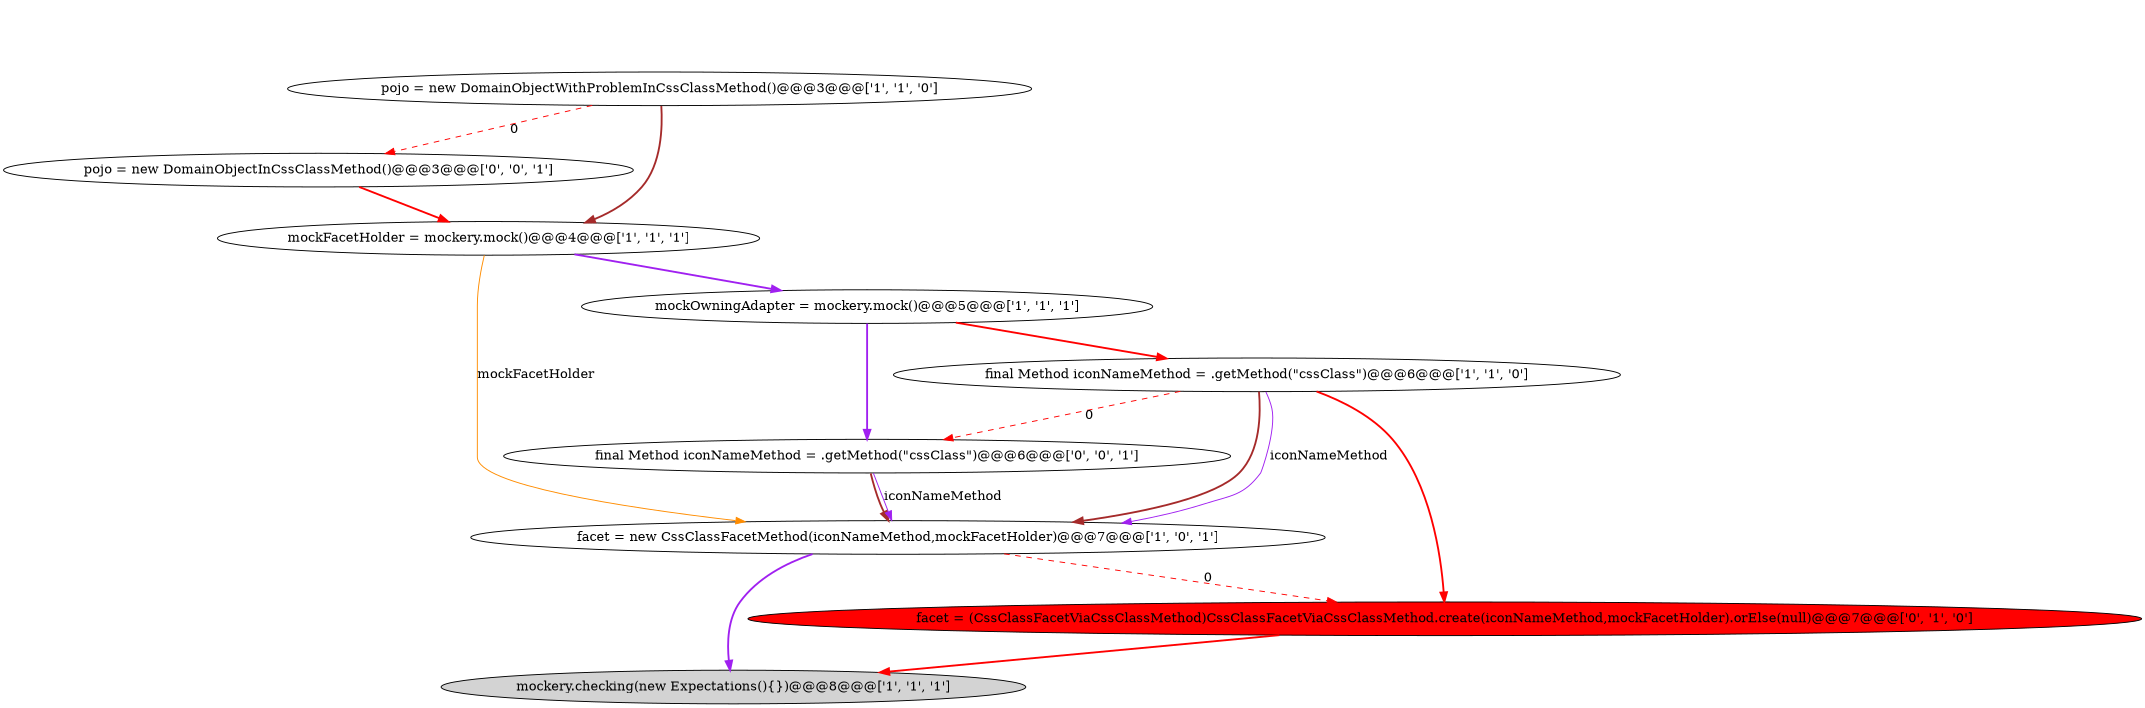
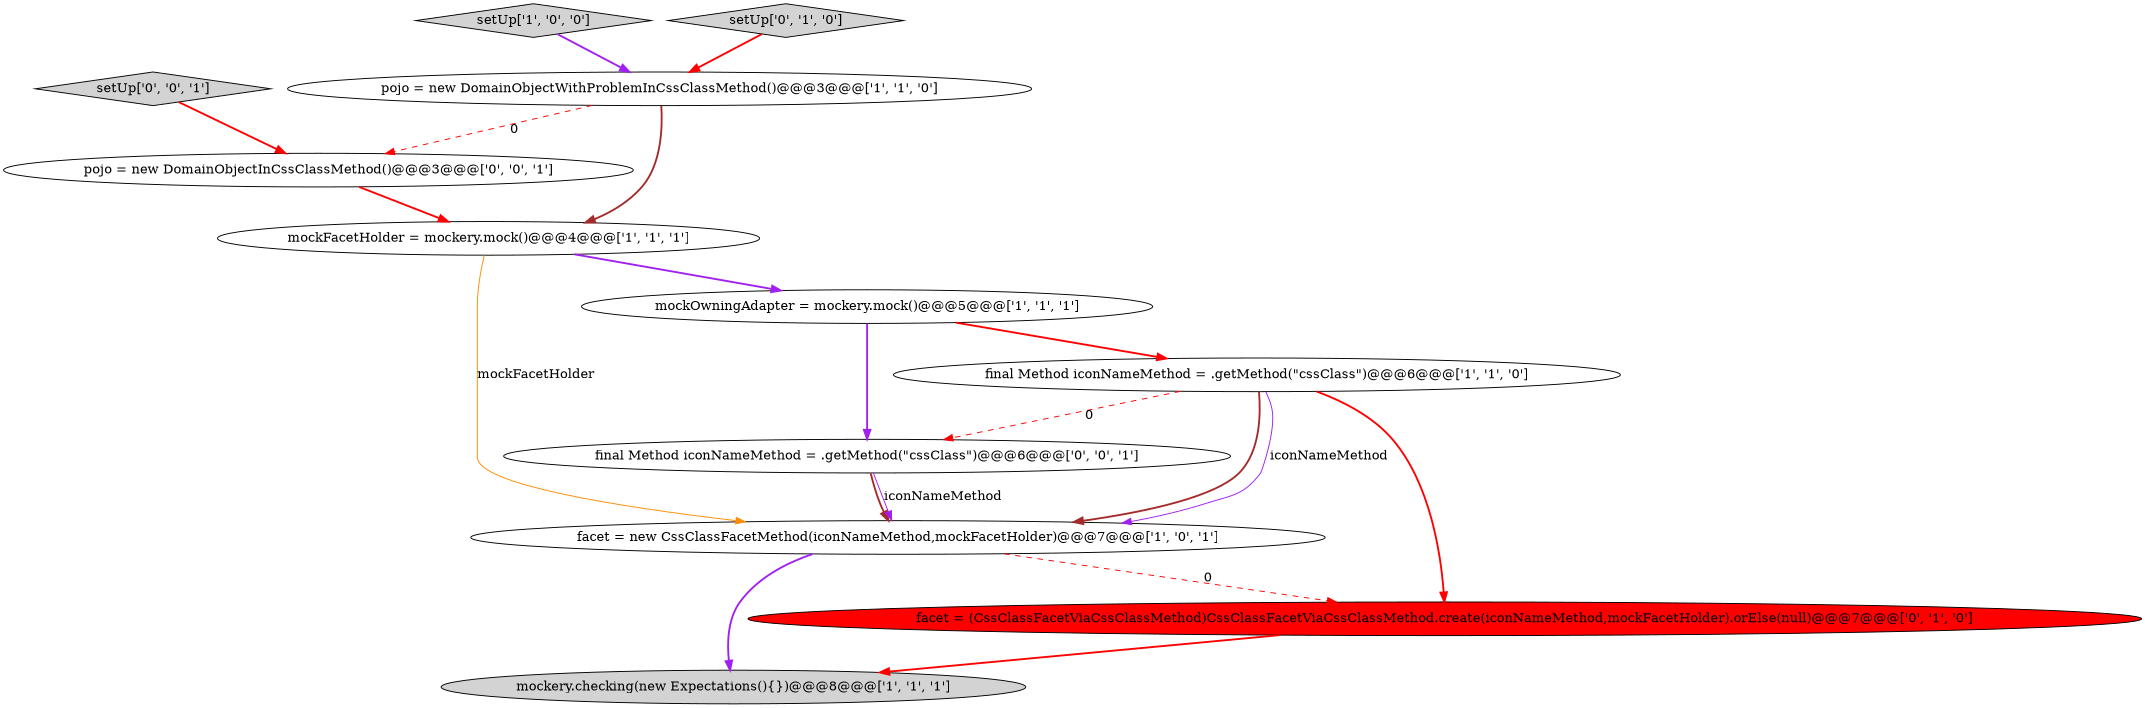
  digraph {
    node [fillcolor=white shape=ellipse style=filled]
    edge [color=red style=bold]
    n1 [fillcolor=lightgray label="mockery.checking(new Expectations(){})@@@8@@@['1', '1', '1']"]
    n2 [label="pojo = new DomainObjectWithProblemInCssClassMethod()@@@3@@@['1', '1', '0']"]
    n3 [label="mockFacetHolder = mockery.mock()@@@4@@@['1', '1', '1']"]
    n4 [label="pojo = new DomainObjectInCssClassMethod()@@@3@@@['0', '0', '1']"]
    n5 [label="facet = new CssClassFacetMethod(iconNameMethod,mockFacetHolder)@@@7@@@['1', '0', '1']"]
    n6 [label="mockOwningAdapter = mockery.mock()@@@5@@@['1', '1', '1']"]
+   n7 [fillcolor=lightgray label="setUp['1', '0', '0']" shape=diamond]
    n8 [fillcolor=red label="facet = (CssClassFacetViaCssClassMethod)CssClassFacetViaCssClassMethod.create(iconNameMethod,mockFacetHolder).orElse(null)@@@7@@@['0', '1', '0']"]
    n9 [label="final Method iconNameMethod = .getMethod(\"cssClass\")@@@6@@@['0', '0', '1']"]
    n10 [label="final Method iconNameMethod = .getMethod(\"cssClass\")@@@6@@@['1', '1', '0']"]
+   n11 [fillcolor=lightgray label="setUp['0', '0', '1']" shape=diamond]
+   n12 [fillcolor=lightgray label="setUp['0', '1', '0']" shape=diamond]
    n2 -> n3 [color=brown]
    n2 -> n4 [label=0 style=dashed]
    n3 -> n5 [color=darkorange label=mockFacetHolder style=solid]
    n3 -> n6 [color=purple]
    n4 -> n3
    n5 -> n1 [color=purple]
    n5 -> n8 [label=0 style=dashed]
    n6 -> n9 [color=purple]
    n6 -> n10
+   n7 -> n2 [color=purple]
    n8 -> n1
    n9 -> n5 [color=brown]
    n9 -> n5 [color=purple label=iconNameMethod style=solid]
    n10 -> n5 [color=brown]
    n10 -> n5 [color=purple label=iconNameMethod style=solid]
    n10 -> n8
    n10 -> n9 [label=0 style=dashed]
+   n11 -> n4
+   n12 -> n2
  }
